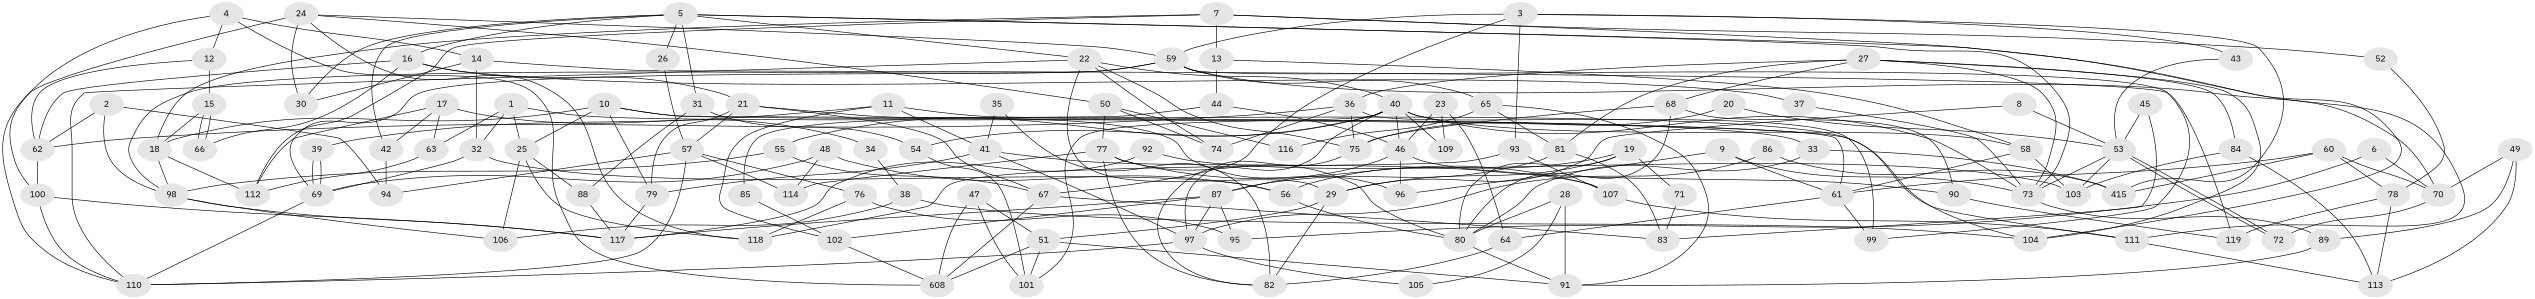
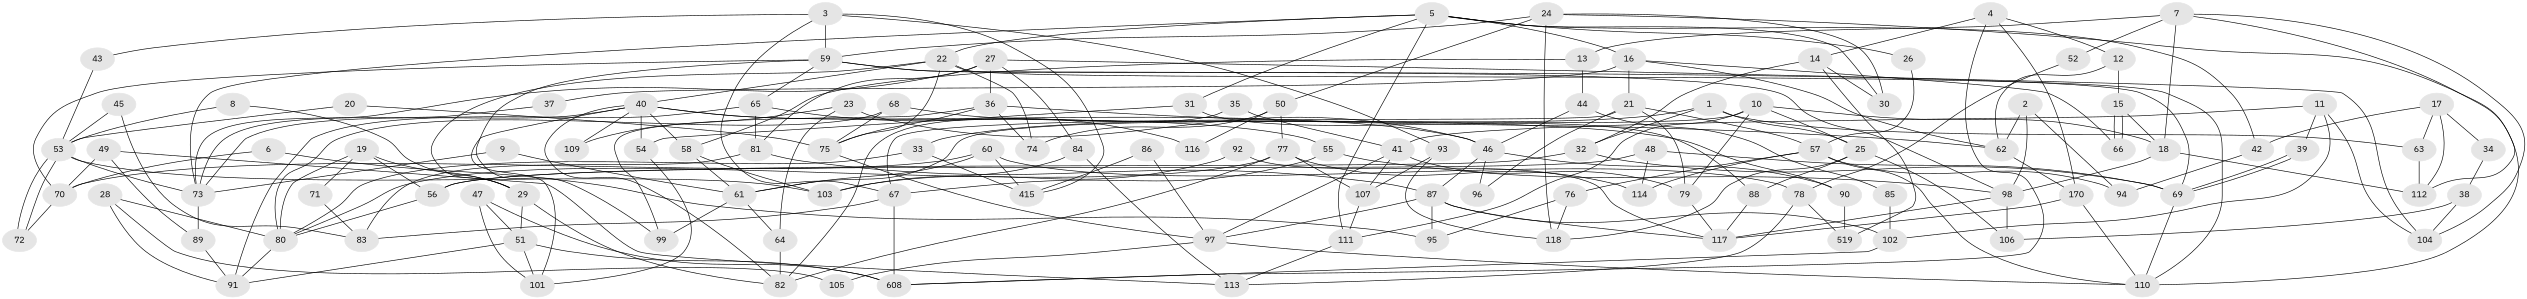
  graph {
    fontname="IBM Plex Sans"
    node [color=gray90 fontname="IBM Plex Sans" style=filled]
    edge [fontname="IBM Plex Sans"]
    1
    25
    32
    33
    63
    118
    88
    106
    56
    69
    n11 [label=415]
    80
    112
    2
    62
    94
    98
-   100
+   100 [label=170]
    117
    3
    43
    59
    67
    93
    53
    70
    99
    65
    n29 [label=608]
    83
    107
    4
    12
    14
    15
    30
-   119
+   119 [label=519]
    110
    5
    16
    22
    26
    31
    42
    73
    111
    66
    21
    37
    29
    40
    75
    74
    57
    54
    89
    113
    6
    95
    72
    7
    13
    18
    52
    104
    44
    58
    78
    8
    51
    82
    103
    9
    61
    96
    46
    109
    101
    55
    64
    10
    79
    11
    39
    41
    102
    97
    85
    17
    34
    38
    19
    71
    91
    20
    114
    76
    23
    87
    90
    24
    50
    77
    116
    27
    36
    68
    81
    84
    28
    105
    35
    45
    47
    48
    49
    60
    86
    92
    1 -- 25
    1 -- 32
    1 -- 33
    1 -- 63
    25 -- 118
    25 -- 88
    25 -- 106
    32 -- 56
    32 -- 69
    33 -- n11
    33 -- 80
    63 -- 112
    88 -- 117
    56 -- 80
    69 -- 110
    80 -- 91
    2 -- 62
    2 -- 94
    2 -- 98
    62 -- 100
    98 -- 106
    98 -- 117
    100 -- 117
    100 -- 110
    3 -- n11
    3 -- 43
    3 -- 59
    3 -- 67
    3 -- 93
    43 -- 53
    59 -- 69
    59 -- 98
    59 -- 70
    59 -- 99
    59 -- 65
    67 -- n29
    67 -- 83
    93 -- 118
    93 -- 107
    53 -- 73
    53 -- 72
    53 -- 72
    53 -- 103
    70 -- 72
    65 -- 91
    65 -- 116
    65 -- 81
    107 -- 111
    4 -- 100
    4 -- n29
    4 -- 12
    4 -- 14
    12 -- 62
    12 -- 15
    14 -- 32
    14 -- 30
    14 -- 119
    15 -- 66
    15 -- 66
    15 -- 18
    5 -- 30
    5 -- 16
    5 -- 22
    5 -- 26
    5 -- 31
    5 -- 42
    5 -- 73
    5 -- 111
    16 -- 62
    16 -- 66
    16 -- 21
    16 -- 37
    22 -- 110
    22 -- 29
    22 -- 40
    22 -- 75
    22 -- 74
    26 -- 57
    31 -- 88
    31 -- 54
    42 -- 94
    73 -- 89
    111 -- 113
    21 -- 67
    21 -- 57
    21 -- 96
    21 -- 79
    37 -- 73
    29 -- 51
    29 -- 82
    40 -- 73
    40 -- 54
    40 -- 58
    40 -- 82
    40 -- 46
    40 -- 109
    40 -- 101
    40 -- 55
    75 -- 97
    57 -- 94
    57 -- 110
    57 -- 114
    57 -- 76
    54 -- 101
    89 -- 91
    6 -- 70
    6 -- 95
    7 -- 112
    7 -- 13
    7 -- 18
    7 -- 52
    7 -- 104
    13 -- 44
    13 -- 58
    18 -- 112
    18 -- 98
    52 -- 78
    44 -- 46
    44 -- 85
    58 -- 103
    58 -- 61
    78 -- 119
    78 -- 113
    8 -- 53
    8 -- 29
    51 -- n29
    51 -- 101
    51 -- 91
    9 -- 73
    9 -- 61
-   9 -- 96
    61 -- 99
    61 -- 64
    46 -- 96
    46 -- 87
    46 -- 90
    55 -- 98
    55 -- 67
    64 -- 82
    10 -- 25
    10 -- 111
    10 -- 18
    10 -- 61
    10 -- 79
    79 -- 117
    11 -- 104
    11 -- 39
    11 -- 41
    11 -- 102
    39 -- 69
    39 -- 69
    41 -- 107
    41 -- 79
    41 -- 97
    102 -- n29
    97 -- 110
    97 -- 105
    85 -- 102
    17 -- 63
    17 -- 112
    17 -- 42
    17 -- 34
    34 -- 38
    38 -- 106
    38 -- 104
    19 -- 56
    19 -- 80
    19 -- 29
    19 -- 71
    71 -- 83
    20 -- 53
    20 -- 75
    76 -- 118
    76 -- 95
    23 -- 46
    23 -- 109
    23 -- 64
    87 -- 117
    87 -- 95
    87 -- 102
    87 -- 97
    90 -- 119
    24 -- 118
    24 -- 59
    24 -- 30
    24 -- 110
    24 -- 50
    50 -- 74
    50 -- 77
    50 -- 116
    77 -- 80
    77 -- 107
    77 -- 82
    77 -- 114
    27 -- 73
    27 -- 104
    27 -- 36
-   27 -- 68
    27 -- 81
    27 -- 84
    36 -- 62
    36 -- 99
    36 -- 75
    36 -- 74
    68 -- 80
    68 -- 75
    68 -- 90
    81 -- 83
    81 -- 87
    84 -- 113
    84 -- 103
    28 -- 80
    28 -- 91
    28 -- 105
    35 -- 82
    35 -- 41
    45 -- 53
    45 -- 83
    47 -- n29
    47 -- 51
    47 -- 101
    48 -- 56
    48 -- 69
    48 -- 114
    49 -- 70
    49 -- 89
    49 -- 113
    60 -- n11
    60 -- 70
    60 -- 78
    60 -- 61
    86 -- n11
    86 -- 97
    92 -- 117
    92 -- 103
  }
